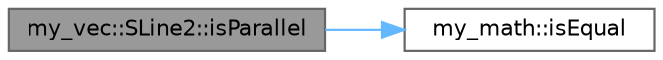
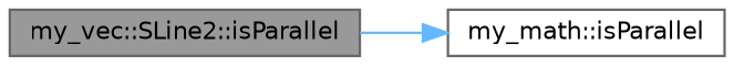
  digraph {
    rankdir=LR
    node [fontname=Helvetica fontsize=10 shape=box style=filled]
    n1 [color=gray40 fillcolor=grey60 fontcolor=black height=0.2 label="my_vec::SLine2::isParallel" width=0.4]
-   n2 [color=grey40 fillcolor=white height=0.2 label="my_math::isEqual" width=0.4]
+   n2 [color=grey40 fillcolor=white height=0.2 label="my_math::isParallel" width=0.4]
    n1 -> n2 [color=steelblue1 fontname=Helvetica fontsize=10 labelfontname=Helvetica labelfontsize=10 style=solid]
  }
